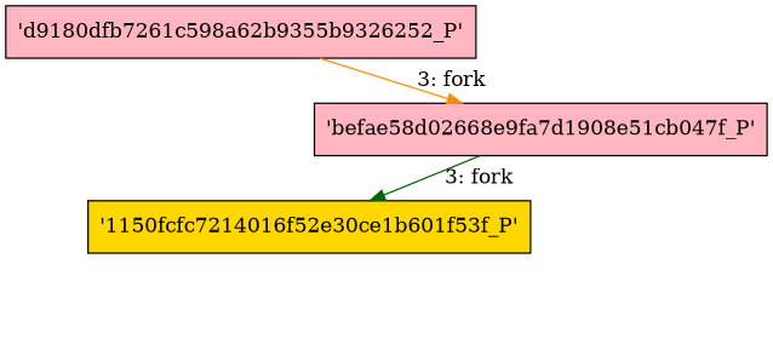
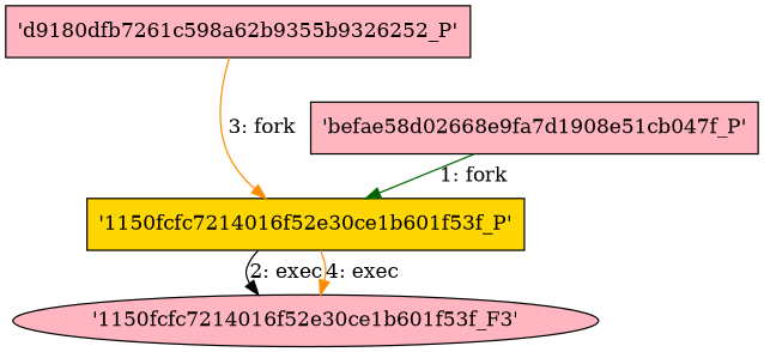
  digraph {
    engine=neato
    fixedsize=false
    fontsize=10
    nodesep=0.3
    rankdir=TB
    ranksep=0
    splines=true
    node [fillcolor=lightpink node_type=Process shape=box style=filled]
    edge [color=darkorange style=solid]
    "'1150fcfc7214016f52e30ce1b601f53f_P'" [fillcolor=gold]
    "'befae58d02668e9fa7d1908e51cb047f_P'"
+   "'1150fcfc7214016f52e30ce1b601f53f_F3'" [node_type=File shape=ellipse]
    n4 [label="'d9180dfb7261c598a62b9355b9326252_P'"]
-   "'befae58d02668e9fa7d1908e51cb047f_P'" -> "'1150fcfc7214016f52e30ce1b601f53f_P'" [color=darkgreen label="3: fork"]
-   n4 -> "'befae58d02668e9fa7d1908e51cb047f_P'" [label="3: fork"]
+   "'1150fcfc7214016f52e30ce1b601f53f_P'" -> "'1150fcfc7214016f52e30ce1b601f53f_F3'" [color=black label="2: exec"]
+   "'1150fcfc7214016f52e30ce1b601f53f_P'" -> "'1150fcfc7214016f52e30ce1b601f53f_F3'" [label="4: exec"]
+   "'befae58d02668e9fa7d1908e51cb047f_P'" -> "'1150fcfc7214016f52e30ce1b601f53f_P'" [color=darkgreen label="1: fork"]
+   n4 -> "'1150fcfc7214016f52e30ce1b601f53f_P'" [label="3: fork"]
  }
